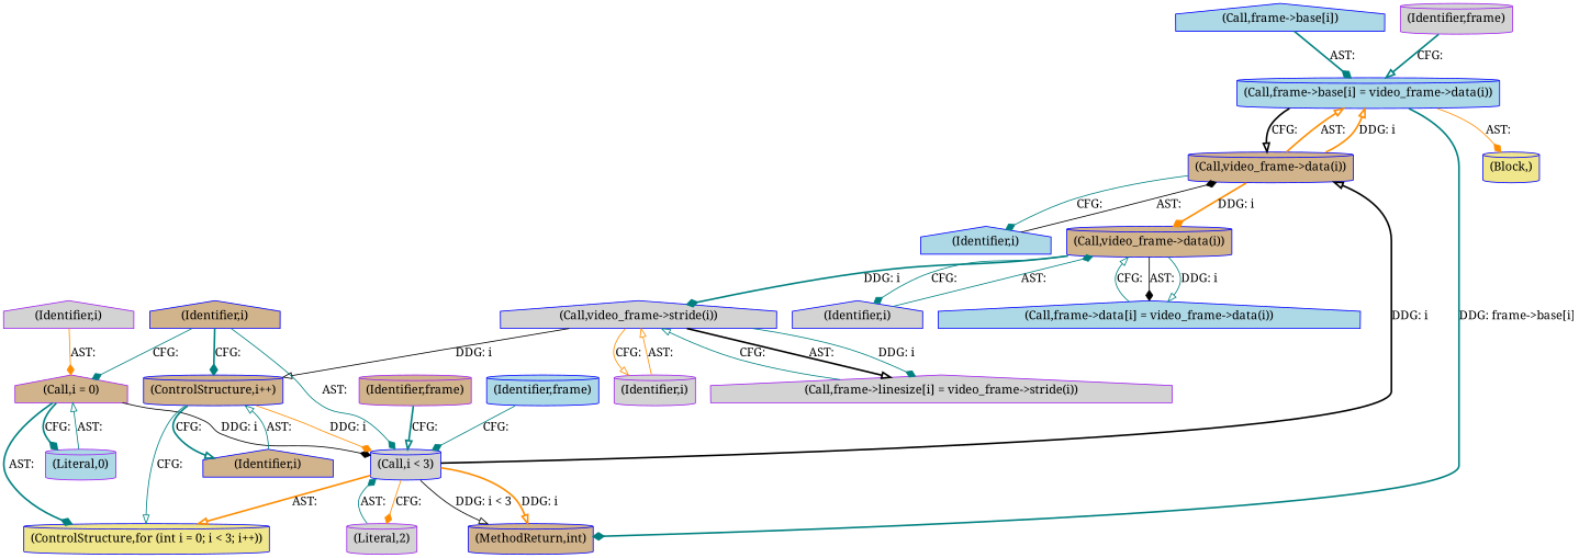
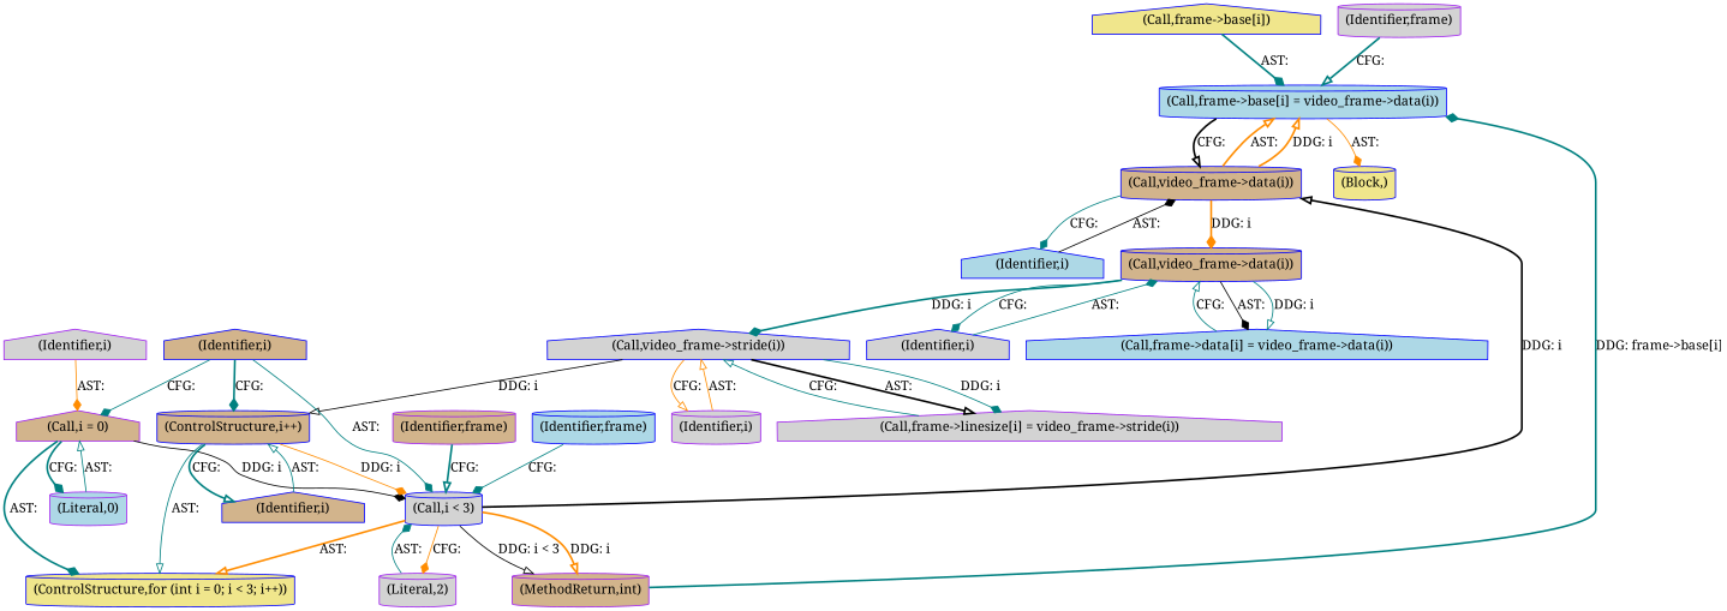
  digraph {
    fontname="Noto Serif"
    node [color=blue fillcolor=tan fontname="Noto Serif" shape=cylinder style=filled]
    edge [arrowhead=diamond color=teal fontname="Noto Serif" style=solid]
    n1 [fillcolor=lightblue label="(Call,frame->base[i] = video_frame->data(i))"]
    n2 [label="(Call,video_frame->data(i))"]
-   n3 [label="(MethodReturn,int)"]
+   n3 [color=purple label="(MethodReturn,int)"]
    n4 [fillcolor=khaki label="(Block,)"]
    n5 [label="(Call,video_frame->data(i))"]
    n6 [fillcolor=lightblue label="(Identifier,i)" shape=house]
    n7 [fillcolor=lightgrey label="(Call,video_frame->stride(i))" shape=house]
    n8 [fillcolor=lightgrey label="(Identifier,i)" shape=house]
    n9 [fillcolor=lightblue label="(Call,frame->data[i] = video_frame->data(i))" shape=house]
    n10 [fillcolor=lightgrey label="(Call,i < 3)"]
    n11 [fillcolor=khaki label="(ControlStructure,for (int i = 0; i < 3; i++))"]
    n12 [color=purple fillcolor=lightgrey label="(Literal,2)"]
    n13 [color=purple label="(Call,i = 0)" shape=house]
    n14 [color=purple fillcolor=lightblue label="(Literal,0)"]
    n15 [label="(ControlStructure,i++)"]
    n16 [label="(Identifier,i)" shape=house]
    n17 [color=purple fillcolor=lightgrey label="(Identifier,i)"]
    n18 [color=purple fillcolor=lightgrey label="(Call,frame->linesize[i] = video_frame->stride(i))" shape=house]
    n19 [color=purple fillcolor=lightgrey label="(Identifier,i)" shape=house]
-   n20 [fillcolor=lightblue label="(Call,frame->base[i])" shape=house]
+   n20 [fillcolor=khaki label="(Call,frame->base[i])" shape=house]
    n21 [label="(Identifier,i)" shape=house]
    n22 [color=purple label="(Identifier,frame)"]
    n23 [color=purple fillcolor=lightgrey label="(Identifier,frame)"]
    n24 [fillcolor=lightblue label="(Identifier,frame)"]
    n1 -> n2 [arrowhead=onormal color=black label="CFG: " style=bold]
-   n1 -> n3 [label="DDG: frame->base[i]" style=bold]
+   n3 -> n1 [label="DDG: frame->base[i]" style=bold]
    n1 -> n4 [color=darkorange label="AST: "]
    n2 -> n1 [arrowhead=onormal color=darkorange label="AST: " style=bold]
    n2 -> n1 [arrowhead=onormal color=darkorange label="DDG: i" style=bold]
    n2 -> n5 [color=darkorange label="DDG: i" style=bold]
    n2 -> n6 [label="CFG: "]
    n5 -> n7 [label="DDG: i" style=bold]
    n5 -> n8 [label="CFG: "]
    n5 -> n9 [color=black label="AST: "]
    n5 -> n9 [arrowhead=onormal label="DDG: i"]
    n6 -> n2 [color=black label="AST: "]
    n7 -> n15 [arrowhead=onormal color=black label="DDG: i"]
    n7 -> n17 [arrowhead=onormal color=darkorange label="CFG: "]
    n7 -> n18 [arrowhead=onormal color=black label="AST: " style=bold]
    n7 -> n18 [label="DDG: i"]
    n8 -> n5 [label="AST: "]
    n9 -> n5 [arrowhead=onormal label="CFG: "]
    n10 -> n2 [arrowhead=onormal color=black label="DDG: i" style=bold]
    n10 -> n3 [arrowhead=onormal color=black label="DDG: i < 3"]
    n10 -> n3 [arrowhead=onormal color=darkorange label="DDG: i" style=bold]
    n10 -> n11 [arrowhead=onormal color=darkorange label="AST: " style=bold]
    n10 -> n12 [color=darkorange label="CFG: "]
    n12 -> n10 [label="AST: "]
    n13 -> n10 [color=black label="DDG: i"]
    n13 -> n11 [label="AST: " style=bold]
    n13 -> n14 [label="CFG: " style=bold]
    n14 -> n13 [arrowhead=onormal label="AST: "]
    n15 -> n10 [color=darkorange label="DDG: i"]
-   n15 -> n11 [arrowhead=onormal label="CFG: "]
+   n15 -> n11 [arrowhead=onormal label="AST: "]
    n15 -> n16 [arrowhead=onormal label="CFG: " style=bold]
    n16 -> n15 [arrowhead=onormal label="AST: "]
    n17 -> n7 [arrowhead=onormal color=darkorange label="AST: "]
    n18 -> n7 [arrowhead=onormal label="CFG: "]
    n19 -> n13 [color=darkorange label="AST: "]
    n20 -> n1 [label="AST: " style=bold]
    n21 -> n10 [label="AST: "]
    n21 -> n13 [label="CFG: "]
    n21 -> n15 [label="CFG: " style=bold]
    n22 -> n10 [arrowhead=onormal label="CFG: " style=bold]
    n23 -> n1 [arrowhead=onormal label="CFG: " style=bold]
    n24 -> n10 [label="CFG: "]
  }
